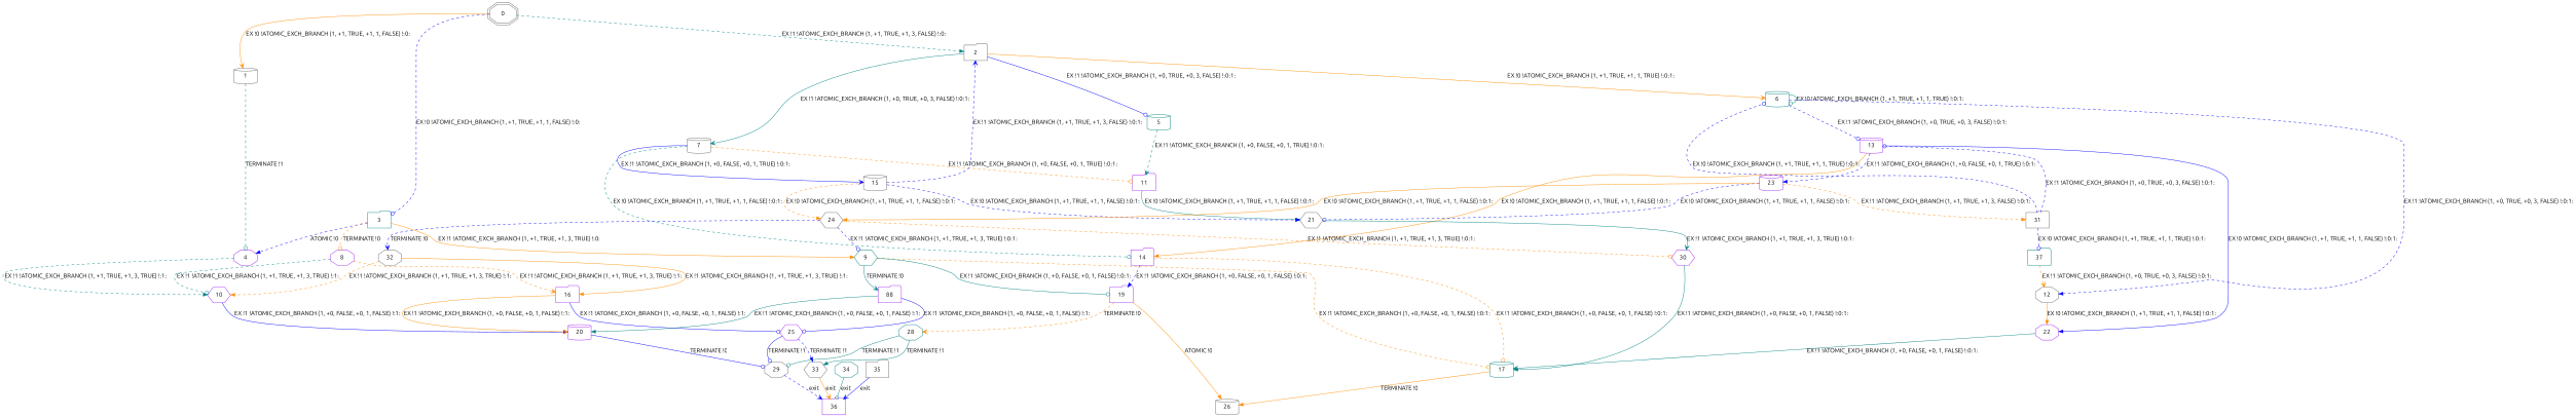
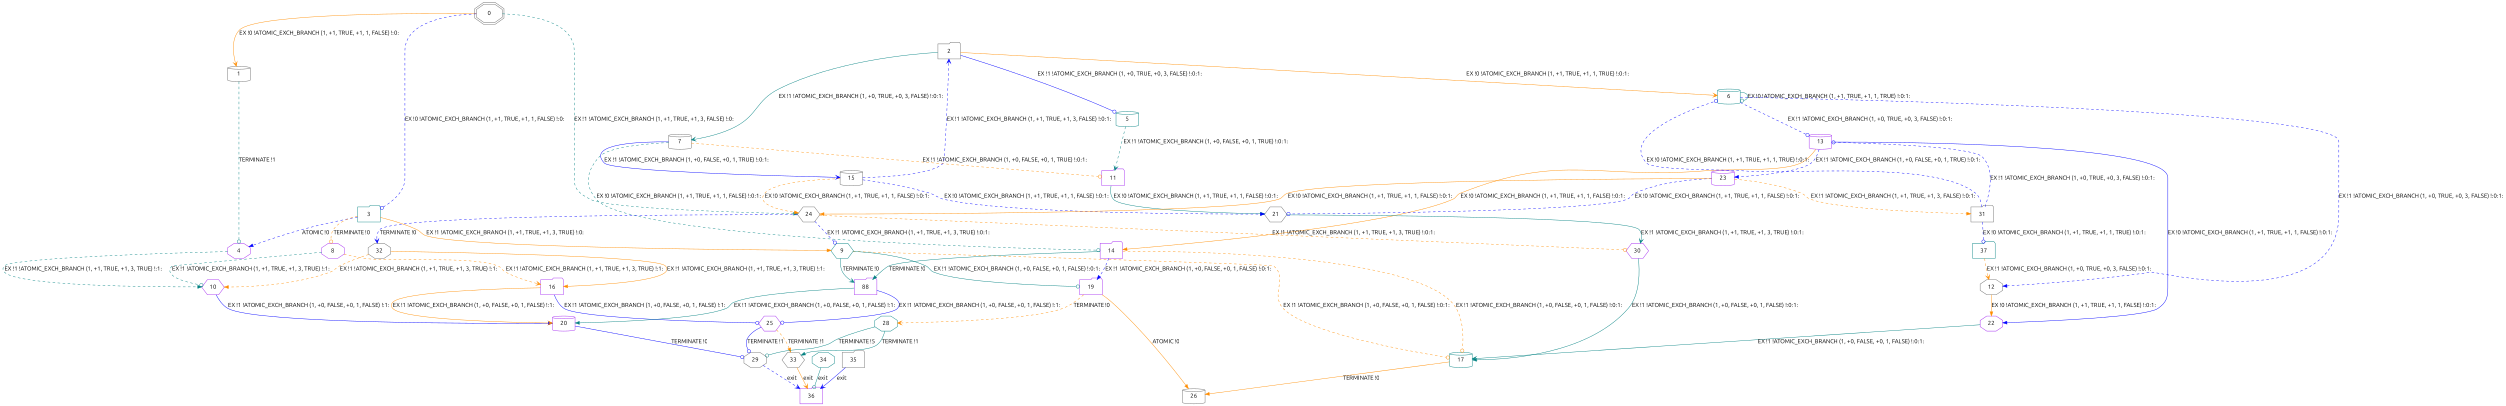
  digraph {
    fontname=Ubuntu
    node [color=purple fontname=Ubuntu shape=folder]
    edge [arrowhead=normal color=blue fontname=Ubuntu style=solid]
    0 [color=gray40 peripheries=2 shape=octagon]
    1 [color=gray40 shape=cylinder]
    2 [color=gray40]
    3 [color=teal]
    4 [shape=octagon]
    5 [color=teal shape=cylinder]
    6 [color=teal shape=cylinder]
    7 [color=gray40 shape=cylinder]
    8 [shape=octagon]
    9 [color=teal shape=hexagon]
    10 [shape=hexagon]
    11
    12 [color=gray40 shape=octagon]
    13 [shape=cylinder]
    14
    15 [color=gray40 shape=cylinder]
    16
    17 [color=teal shape=cylinder]
    n19 [label=88]
    19
    20 [shape=cylinder]
    21 [color=gray40 shape=hexagon]
    22 [shape=octagon]
    23 [shape=cylinder]
    24 [color=gray40 shape=hexagon]
    25 [shape=hexagon]
    26 [color=gray40 shape=cylinder]
    28 [color=teal shape=octagon]
    29 [color=gray40 shape=octagon]
    30 [shape=hexagon]
    31 [color=gray40]
    32 [color=gray40 shape=octagon]
    33 [color=gray40 shape=hexagon]
    36
    37 [color=teal]
    34 [color=teal shape=octagon]
    35 [color=gray40]
    0 -> 1 [arrowhead=vee color=darkorange label="EX !0 !ATOMIC_EXCH_BRANCH (1, +1, TRUE, +1, 1, FALSE) !:0:"]
-   0 -> 2 [color=teal label="EX !1 !ATOMIC_EXCH_BRANCH (1, +1, TRUE, +1, 3, FALSE) !:0:" style=dashed]
+   0 -> 24 [color=teal label="EX !1 !ATOMIC_EXCH_BRANCH (1, +1, TRUE, +1, 3, FALSE) !:0:" style=dashed]
    0 -> 3 [arrowhead=odot label="EX !0 !ATOMIC_EXCH_BRANCH (1, +1, TRUE, +1, 1, FALSE) !:0:" style=dashed]
    1 -> 4 [arrowhead=odot color=teal label="TERMINATE !1" style=dashed]
    2 -> 5 [arrowhead=odot label="EX !1 !ATOMIC_EXCH_BRANCH (1, +0, TRUE, +0, 3, FALSE) !:0:1:"]
    2 -> 6 [arrowhead=vee color=darkorange label="EX !0 !ATOMIC_EXCH_BRANCH (1, +1, TRUE, +1, 1, TRUE) !:0:1:"]
    2 -> 7 [arrowhead=vee color=teal label="EX !1 !ATOMIC_EXCH_BRANCH (1, +0, TRUE, +0, 3, FALSE) !:0:1:"]
    3 -> 4 [label="ATOMIC !0" style=dashed]
    3 -> 8 [arrowhead=odot color=darkorange label="TERMINATE !0" style=dashed]
    3 -> 9 [color=darkorange label="EX !1 !ATOMIC_EXCH_BRANCH (1, +1, TRUE, +1, 3, TRUE) !:0:"]
    4 -> 10 [color=teal label="EX !1 !ATOMIC_EXCH_BRANCH (1, +1, TRUE, +1, 3, TRUE) !:1:" style=dashed]
    5 -> 11 [arrowhead=vee color=teal label="EX !1 !ATOMIC_EXCH_BRANCH (1, +0, FALSE, +0, 1, TRUE) !:0:1:" style=dashed]
    6 -> 6 [arrowhead=odot color=teal label="EX !0 !ATOMIC_EXCH_BRANCH (1, +1, TRUE, +1, 1, TRUE) !:0:1:"]
    6 -> 12 [label="EX !1 !ATOMIC_EXCH_BRANCH (1, +0, TRUE, +0, 3, FALSE) !:0:1:" style=dashed]
    6 -> 13 [arrowhead=odot label="EX !1 !ATOMIC_EXCH_BRANCH (1, +0, TRUE, +0, 3, FALSE) !:0:1:" style=dashed]
    7 -> 11 [arrowhead=odot color=darkorange label="EX !1 !ATOMIC_EXCH_BRANCH (1, +0, FALSE, +0, 1, TRUE) !:0:1:" style=dashed]
    7 -> 14 [arrowhead=odot color=teal label="EX !0 !ATOMIC_EXCH_BRANCH (1, +1, TRUE, +1, 1, FALSE) !:0:1:" style=dashed]
    7 -> 15 [arrowhead=vee label="EX !1 !ATOMIC_EXCH_BRANCH (1, +0, FALSE, +0, 1, TRUE) !:0:1:"]
    8 -> 10 [arrowhead=odot color=teal label="EX !1 !ATOMIC_EXCH_BRANCH (1, +1, TRUE, +1, 3, TRUE) !:1:" style=dashed]
    8 -> 16 [arrowhead=vee color=darkorange label="EX !1 !ATOMIC_EXCH_BRANCH (1, +1, TRUE, +1, 3, TRUE) !:1:" style=dashed]
    9 -> 17 [arrowhead=odot color=darkorange label="EX !1 !ATOMIC_EXCH_BRANCH (1, +0, FALSE, +0, 1, FALSE) !:0:1:" style=dashed]
    9 -> n19 [arrowhead=vee color=teal label="TERMINATE !0"]
    9 -> 19 [arrowhead=odot color=teal label="EX !1 !ATOMIC_EXCH_BRANCH (1, +0, FALSE, +0, 1, FALSE) !:0:1:"]
    10 -> 20 [label="EX !1 !ATOMIC_EXCH_BRANCH (1, +0, FALSE, +0, 1, FALSE) !:1:"]
    11 -> 21 [color=teal label="EX !0 !ATOMIC_EXCH_BRANCH (1, +1, TRUE, +1, 1, FALSE) !:0:1:"]
    12 -> 22 [color=darkorange label="EX !0 !ATOMIC_EXCH_BRANCH (1, +1, TRUE, +1, 1, FALSE) !:0:1:"]
    13 -> 14 [color=darkorange label="EX !0 !ATOMIC_EXCH_BRANCH (1, +1, TRUE, +1, 1, FALSE) !:0:1:"]
    13 -> 22 [label="EX !0 !ATOMIC_EXCH_BRANCH (1, +1, TRUE, +1, 1, FALSE) !:0:1:"]
    13 -> 23 [label="EX !1 !ATOMIC_EXCH_BRANCH (1, +0, FALSE, +0, 1, TRUE) !:0:1:" style=dashed]
    14 -> 17 [arrowhead=odot color=darkorange label="EX !1 !ATOMIC_EXCH_BRANCH (1, +0, FALSE, +0, 1, FALSE) !:0:1:" style=dashed]
+   14 -> n19 [color=teal label="TERMINATE !0"]
    14 -> 19 [label="EX !1 !ATOMIC_EXCH_BRANCH (1, +0, FALSE, +0, 1, FALSE) !:0:1:" style=dashed]
    15 -> 2 [arrowhead=vee label="EX !1 !ATOMIC_EXCH_BRANCH (1, +1, TRUE, +1, 3, FALSE) !:0:1:" style=dashed]
    15 -> 21 [label="EX !0 !ATOMIC_EXCH_BRANCH (1, +1, TRUE, +1, 1, FALSE) !:0:1:" style=dashed]
    15 -> 24 [color=darkorange label="EX !0 !ATOMIC_EXCH_BRANCH (1, +1, TRUE, +1, 1, FALSE) !:0:1:" style=dashed]
    16 -> 20 [arrowhead=vee color=darkorange label="EX !1 !ATOMIC_EXCH_BRANCH (1, +0, FALSE, +0, 1, FALSE) !:1:"]
    16 -> 25 [arrowhead=odot label="EX !1 !ATOMIC_EXCH_BRANCH (1, +0, FALSE, +0, 1, FALSE) !:1:"]
    17 -> 26 [color=darkorange label="TERMINATE !0"]
    n19 -> 20 [color=teal label="EX !1 !ATOMIC_EXCH_BRANCH (1, +0, FALSE, +0, 1, FALSE) !:1:"]
    n19 -> 25 [arrowhead=odot label="EX !1 !ATOMIC_EXCH_BRANCH (1, +0, FALSE, +0, 1, FALSE) !:1:"]
    19 -> 26 [color=darkorange label="ATOMIC !0"]
    19 -> 28 [arrowhead=vee color=darkorange label="TERMINATE !0" style=dashed]
    20 -> 29 [arrowhead=odot label="TERMINATE !0"]
    21 -> 30 [arrowhead=vee color=teal label="EX !1 !ATOMIC_EXCH_BRANCH (1, +1, TRUE, +1, 3, TRUE) !:0:1:"]
    22 -> 17 [arrowhead=vee color=teal label="EX !1 !ATOMIC_EXCH_BRANCH (1, +0, FALSE, +0, 1, FALSE) !:0:1:"]
    23 -> 21 [arrowhead=odot label="EX !0 !ATOMIC_EXCH_BRANCH (1, +1, TRUE, +1, 1, FALSE) !:0:1:" style=dashed]
    23 -> 24 [color=darkorange label="EX !0 !ATOMIC_EXCH_BRANCH (1, +1, TRUE, +1, 1, FALSE) !:0:1:"]
    23 -> 31 [color=darkorange label="EX !1 !ATOMIC_EXCH_BRANCH (1, +1, TRUE, +1, 3, FALSE) !:0:1:" style=dashed]
    24 -> 9 [arrowhead=odot label="EX !1 !ATOMIC_EXCH_BRANCH (1, +1, TRUE, +1, 3, TRUE) !:0:1:" style=dashed]
    24 -> 30 [arrowhead=odot color=darkorange label="EX !1 !ATOMIC_EXCH_BRANCH (1, +1, TRUE, +1, 3, TRUE) !:0:1:" style=dashed]
    24 -> 32 [arrowhead=vee label="TERMINATE !0" style=dashed]
    25 -> 29 [arrowhead=odot label="TERMINATE !1"]
-   25 -> 33 [label="TERMINATE !1" style=dashed]
-   28 -> 29 [arrowhead=odot color=teal label="TERMINATE !1"]
+   25 -> 33 [color=darkorange label="TERMINATE !1" style=dashed]
+   28 -> 29 [arrowhead=odot color=teal label="TERMINATE !5"]
    28 -> 33 [color=teal label="TERMINATE !1"]
    29 -> 36 [arrowhead=vee label=exit style=dashed]
    30 -> 17 [color=teal label="EX !1 !ATOMIC_EXCH_BRANCH (1, +0, FALSE, +0, 1, FALSE) !:0:1:"]
    31 -> 6 [arrowhead=odot label="EX !0 !ATOMIC_EXCH_BRANCH (1, +1, TRUE, +1, 1, TRUE) !:0:1:" style=dashed]
    31 -> 13 [arrowhead=odot label="EX !1 !ATOMIC_EXCH_BRANCH (1, +0, TRUE, +0, 3, FALSE) !:0:1:" style=dashed]
    31 -> 37 [arrowhead=odot label="EX !0 !ATOMIC_EXCH_BRANCH (1, +1, TRUE, +1, 1, TRUE) !:0:1:" style=dashed]
    32 -> 10 [color=darkorange label="EX !1 !ATOMIC_EXCH_BRANCH (1, +1, TRUE, +1, 3, TRUE) !:1:" style=dashed]
    32 -> 16 [color=darkorange label="EX !1 !ATOMIC_EXCH_BRANCH (1, +1, TRUE, +1, 3, TRUE) !:1:"]
    33 -> 36 [arrowhead=vee color=darkorange label=exit]
    37 -> 12 [arrowhead=vee color=darkorange label="EX !1 !ATOMIC_EXCH_BRANCH (1, +0, TRUE, +0, 3, FALSE) !:0:1:" style=dashed]
    34 -> 36 [arrowhead=odot color=teal label=exit]
    35 -> 36 [arrowhead=vee label=exit]
  }
